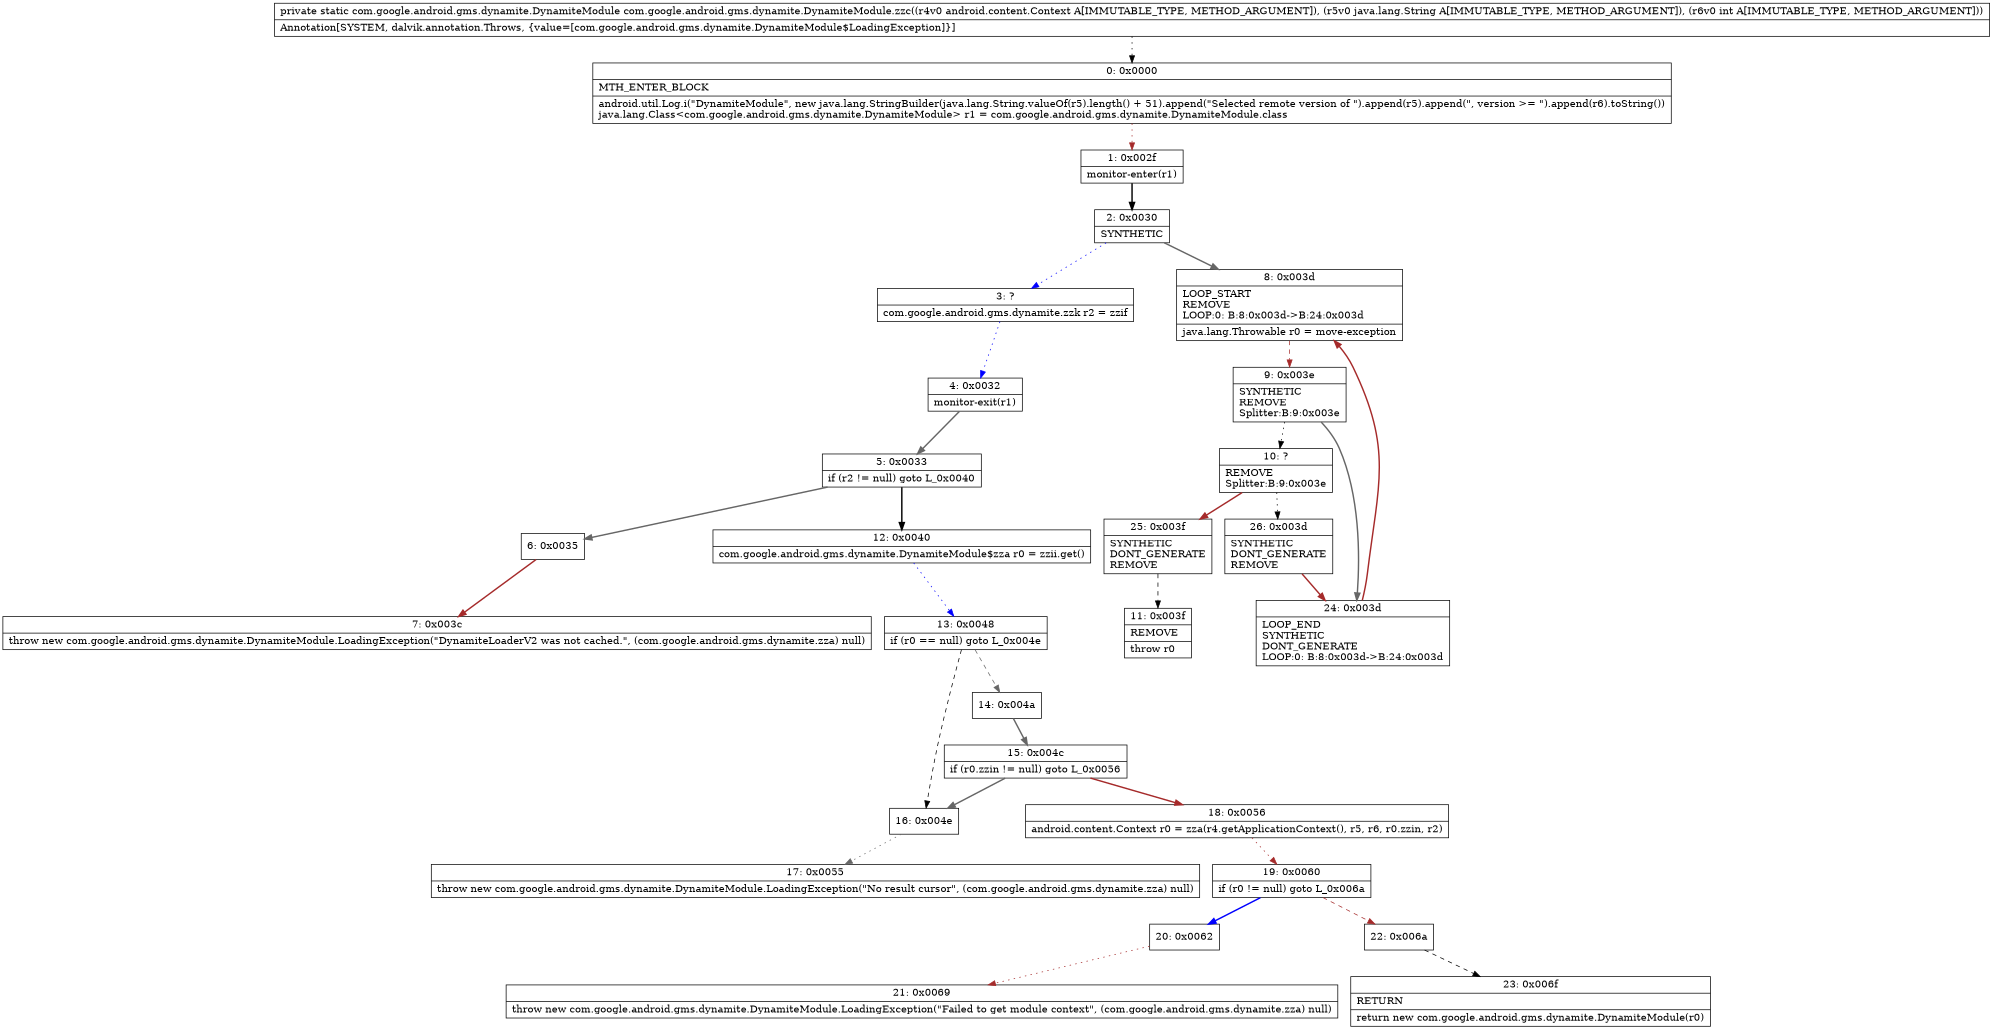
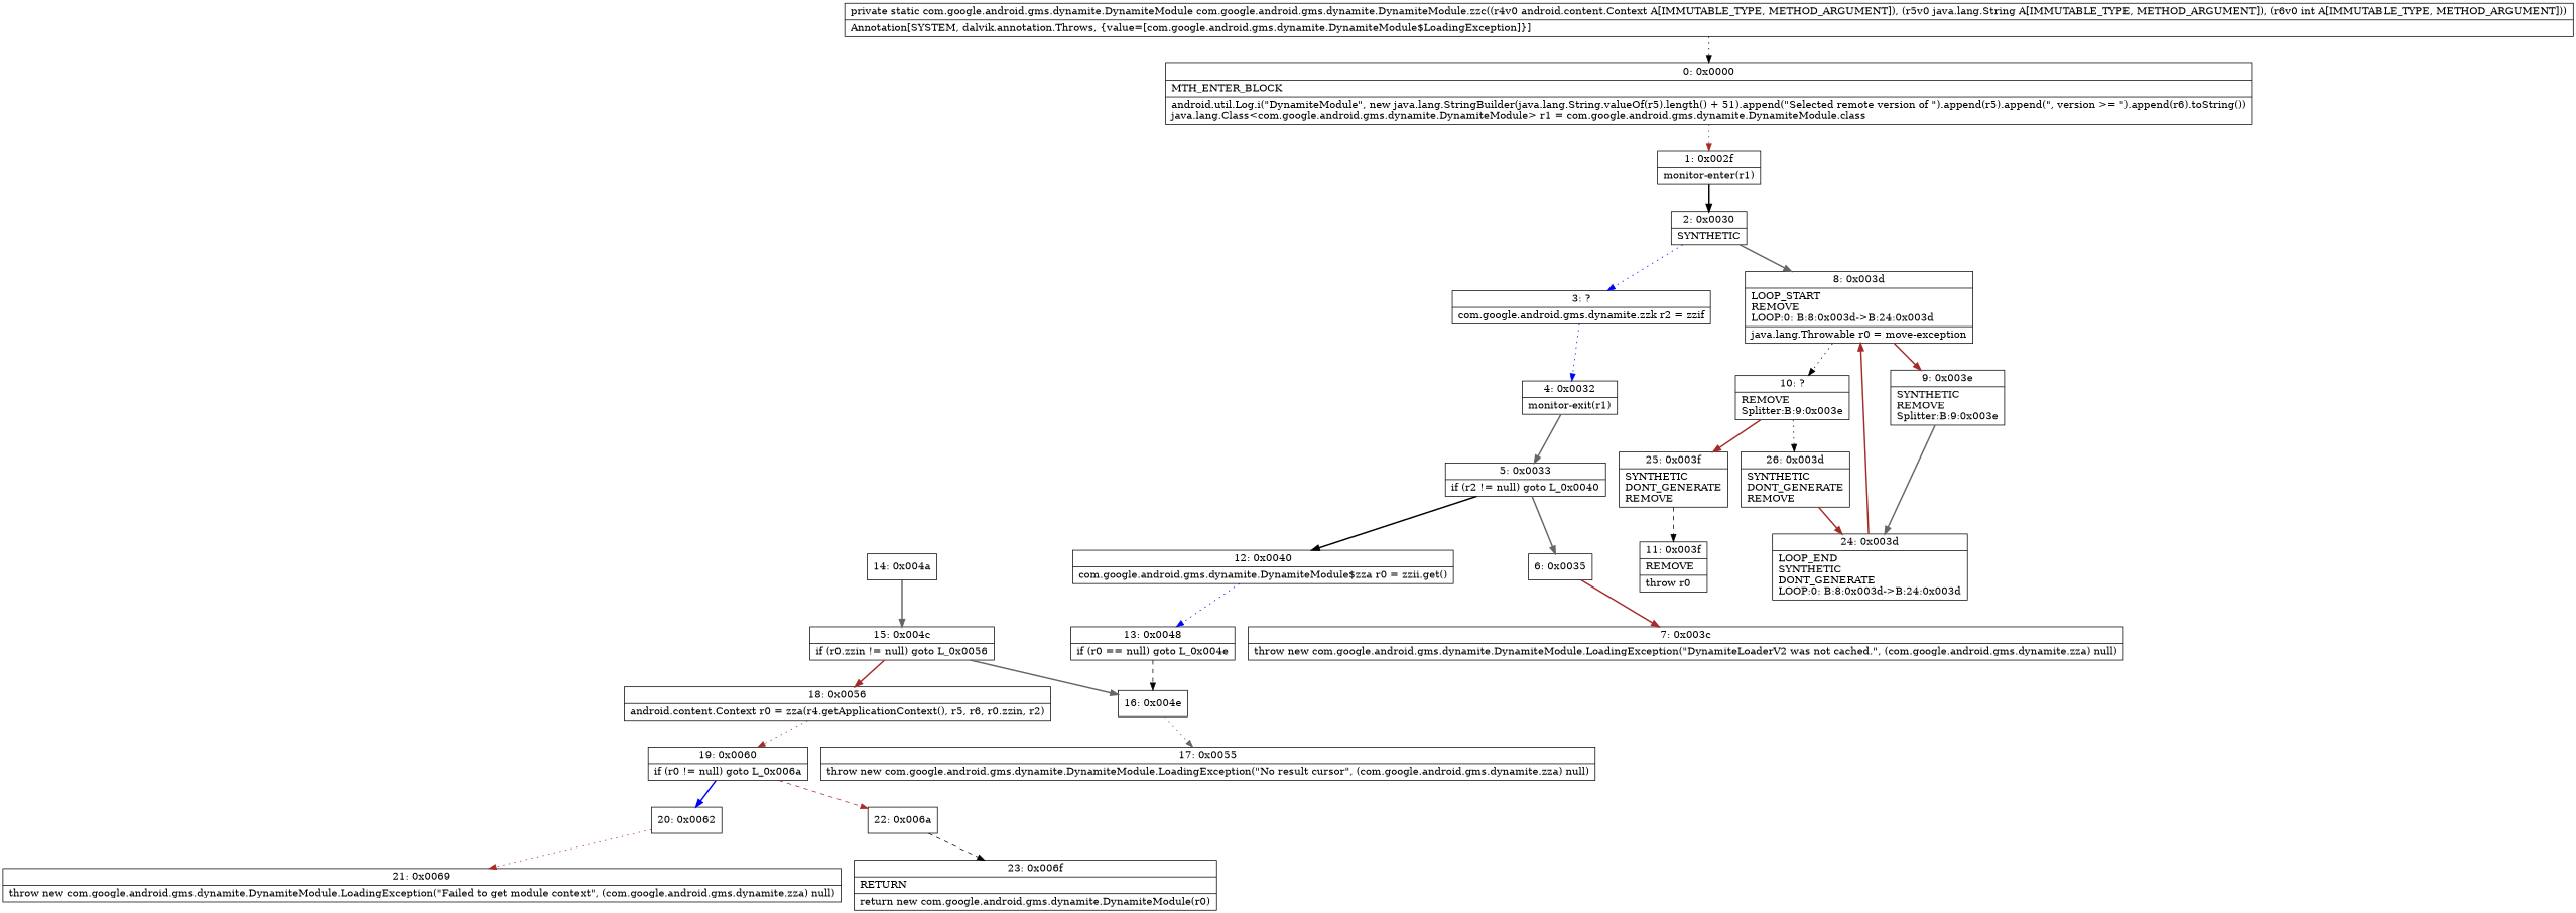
  digraph {
    node [shape=record]
    edge [color=brown style=bold]
    n1 [label="{0\:\ 0x0000|MTH_ENTER_BLOCK\l|android.util.Log.i(\"DynamiteModule\", new java.lang.StringBuilder(java.lang.String.valueOf(r5).length() + 51).append(\"Selected remote version of \").append(r5).append(\", version \>= \").append(r6).toString())\ljava.lang.Class\<com.google.android.gms.dynamite.DynamiteModule\> r1 = com.google.android.gms.dynamite.DynamiteModule.class\l}"]
    n2 [label="{1\:\ 0x002f|monitor\-enter(r1)\l}"]
    n3 [label="{2\:\ 0x0030|SYNTHETIC\l}"]
    n4 [label="{3\:\ ?|com.google.android.gms.dynamite.zzk r2 = zzif\l}"]
    n5 [label="{8\:\ 0x003d|LOOP_START\lREMOVE\lLOOP:0: B:8:0x003d\-\>B:24:0x003d\l|java.lang.Throwable r0 = move\-exception\l}"]
    n6 [label="{4\:\ 0x0032|monitor\-exit(r1)\l}"]
    n7 [label="{9\:\ 0x003e|SYNTHETIC\lREMOVE\lSplitter:B:9:0x003e\l}"]
    n8 [label="{5\:\ 0x0033|if (r2 != null) goto L_0x0040\l}"]
    n9 [label="{6\:\ 0x0035}"]
    n10 [label="{12\:\ 0x0040|com.google.android.gms.dynamite.DynamiteModule$zza r0 = zzii.get()\l}"]
    n11 [label="{7\:\ 0x003c|throw new com.google.android.gms.dynamite.DynamiteModule.LoadingException(\"DynamiteLoaderV2 was not cached.\", (com.google.android.gms.dynamite.zza) null)\l}"]
    n12 [label="{13\:\ 0x0048|if (r0 == null) goto L_0x004e\l}"]
    n13 [label="{10\:\ ?|REMOVE\lSplitter:B:9:0x003e\l}"]
    n14 [label="{24\:\ 0x003d|LOOP_END\lSYNTHETIC\lDONT_GENERATE\lLOOP:0: B:8:0x003d\-\>B:24:0x003d\l}"]
    n15 [label="{25\:\ 0x003f|SYNTHETIC\lDONT_GENERATE\lREMOVE\l}"]
    n16 [label="{26\:\ 0x003d|SYNTHETIC\lDONT_GENERATE\lREMOVE\l}"]
    n17 [label="{11\:\ 0x003f|REMOVE\l|throw r0\l}"]
    n18 [label="{14\:\ 0x004a}"]
    n19 [label="{16\:\ 0x004e}"]
    n20 [label="{15\:\ 0x004c|if (r0.zzin != null) goto L_0x0056\l}"]
    n21 [label="{17\:\ 0x0055|throw new com.google.android.gms.dynamite.DynamiteModule.LoadingException(\"No result cursor\", (com.google.android.gms.dynamite.zza) null)\l}"]
    n22 [label="{18\:\ 0x0056|android.content.Context r0 = zza(r4.getApplicationContext(), r5, r6, r0.zzin, r2)\l}"]
    n23 [label="{19\:\ 0x0060|if (r0 != null) goto L_0x006a\l}"]
    n24 [label="{20\:\ 0x0062}"]
    n25 [label="{22\:\ 0x006a}"]
    n26 [label="{21\:\ 0x0069|throw new com.google.android.gms.dynamite.DynamiteModule.LoadingException(\"Failed to get module context\", (com.google.android.gms.dynamite.zza) null)\l}"]
    n27 [label="{23\:\ 0x006f|RETURN\l|return new com.google.android.gms.dynamite.DynamiteModule(r0)\l}"]
    n28 [label="{private static com.google.android.gms.dynamite.DynamiteModule com.google.android.gms.dynamite.DynamiteModule.zzc((r4v0 android.content.Context A[IMMUTABLE_TYPE, METHOD_ARGUMENT]), (r5v0 java.lang.String A[IMMUTABLE_TYPE, METHOD_ARGUMENT]), (r6v0 int A[IMMUTABLE_TYPE, METHOD_ARGUMENT]))  | Annotation[SYSTEM, dalvik.annotation.Throws, \{value=[com.google.android.gms.dynamite.DynamiteModule$LoadingException]\}]\l}"]
    n1 -> n2 [style=dotted]
    n2 -> n3 [color=black]
    n3 -> n4 [color=blue style=dotted]
    n3 -> n5 [color=gray40]
    n4 -> n6 [color=blue style=dotted]
-   n5 -> n7 [style=dashed]
+   n5 -> n7
    n6 -> n8 [color=gray40]
-   n7 -> n13 [color=black style=dotted]
+   n5 -> n13 [color=black style=dotted]
    n7 -> n14 [color=gray40]
    n8 -> n9 [color=gray40]
    n8 -> n10 [color=black]
    n9 -> n11
    n10 -> n12 [color=blue style=dotted]
-   n12 -> n18 [color=gray40 style=dashed]
    n12 -> n19 [color=black style=dashed]
    n13 -> n15
    n13 -> n16 [color=black style=dotted]
    n14 -> n5
    n15 -> n17 [color=black style=dashed]
    n16 -> n14
    n18 -> n20 [color=gray40]
    n19 -> n21 [color=gray40 style=dotted]
    n20 -> n19 [color=gray40]
    n20 -> n22
    n22 -> n23 [style=dotted]
    n23 -> n24 [color=blue]
    n23 -> n25 [style=dashed]
    n24 -> n26 [style=dotted]
    n25 -> n27 [color=black style=dashed]
    n28 -> n1 [color=black style=dotted]
  }
